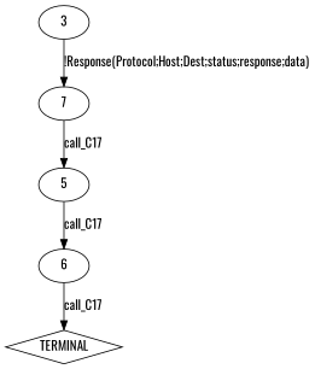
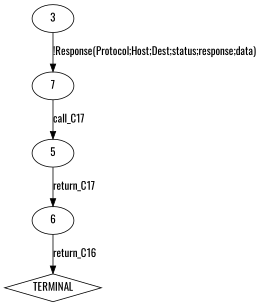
  digraph {
    fontname=Oswald
    node [fontname=Oswald]
    edge [fontname=Oswald]
    n1 [label=3]
    n2 [label=7]
    n3 [label=TERMINAL shape=diamond]
    n4 [label=5]
    n5 [label=6]
    n1 -> n2 [label="!Response(Protocol;Host;Dest;status;response;data)"]
    n2 -> n4 [label=call_C17]
-   n4 -> n5 [label=call_C17]
-   n5 -> n3 [label=call_C17]
+   n4 -> n5 [label=return_C17]
+   n5 -> n3 [label=return_C16]
  }
